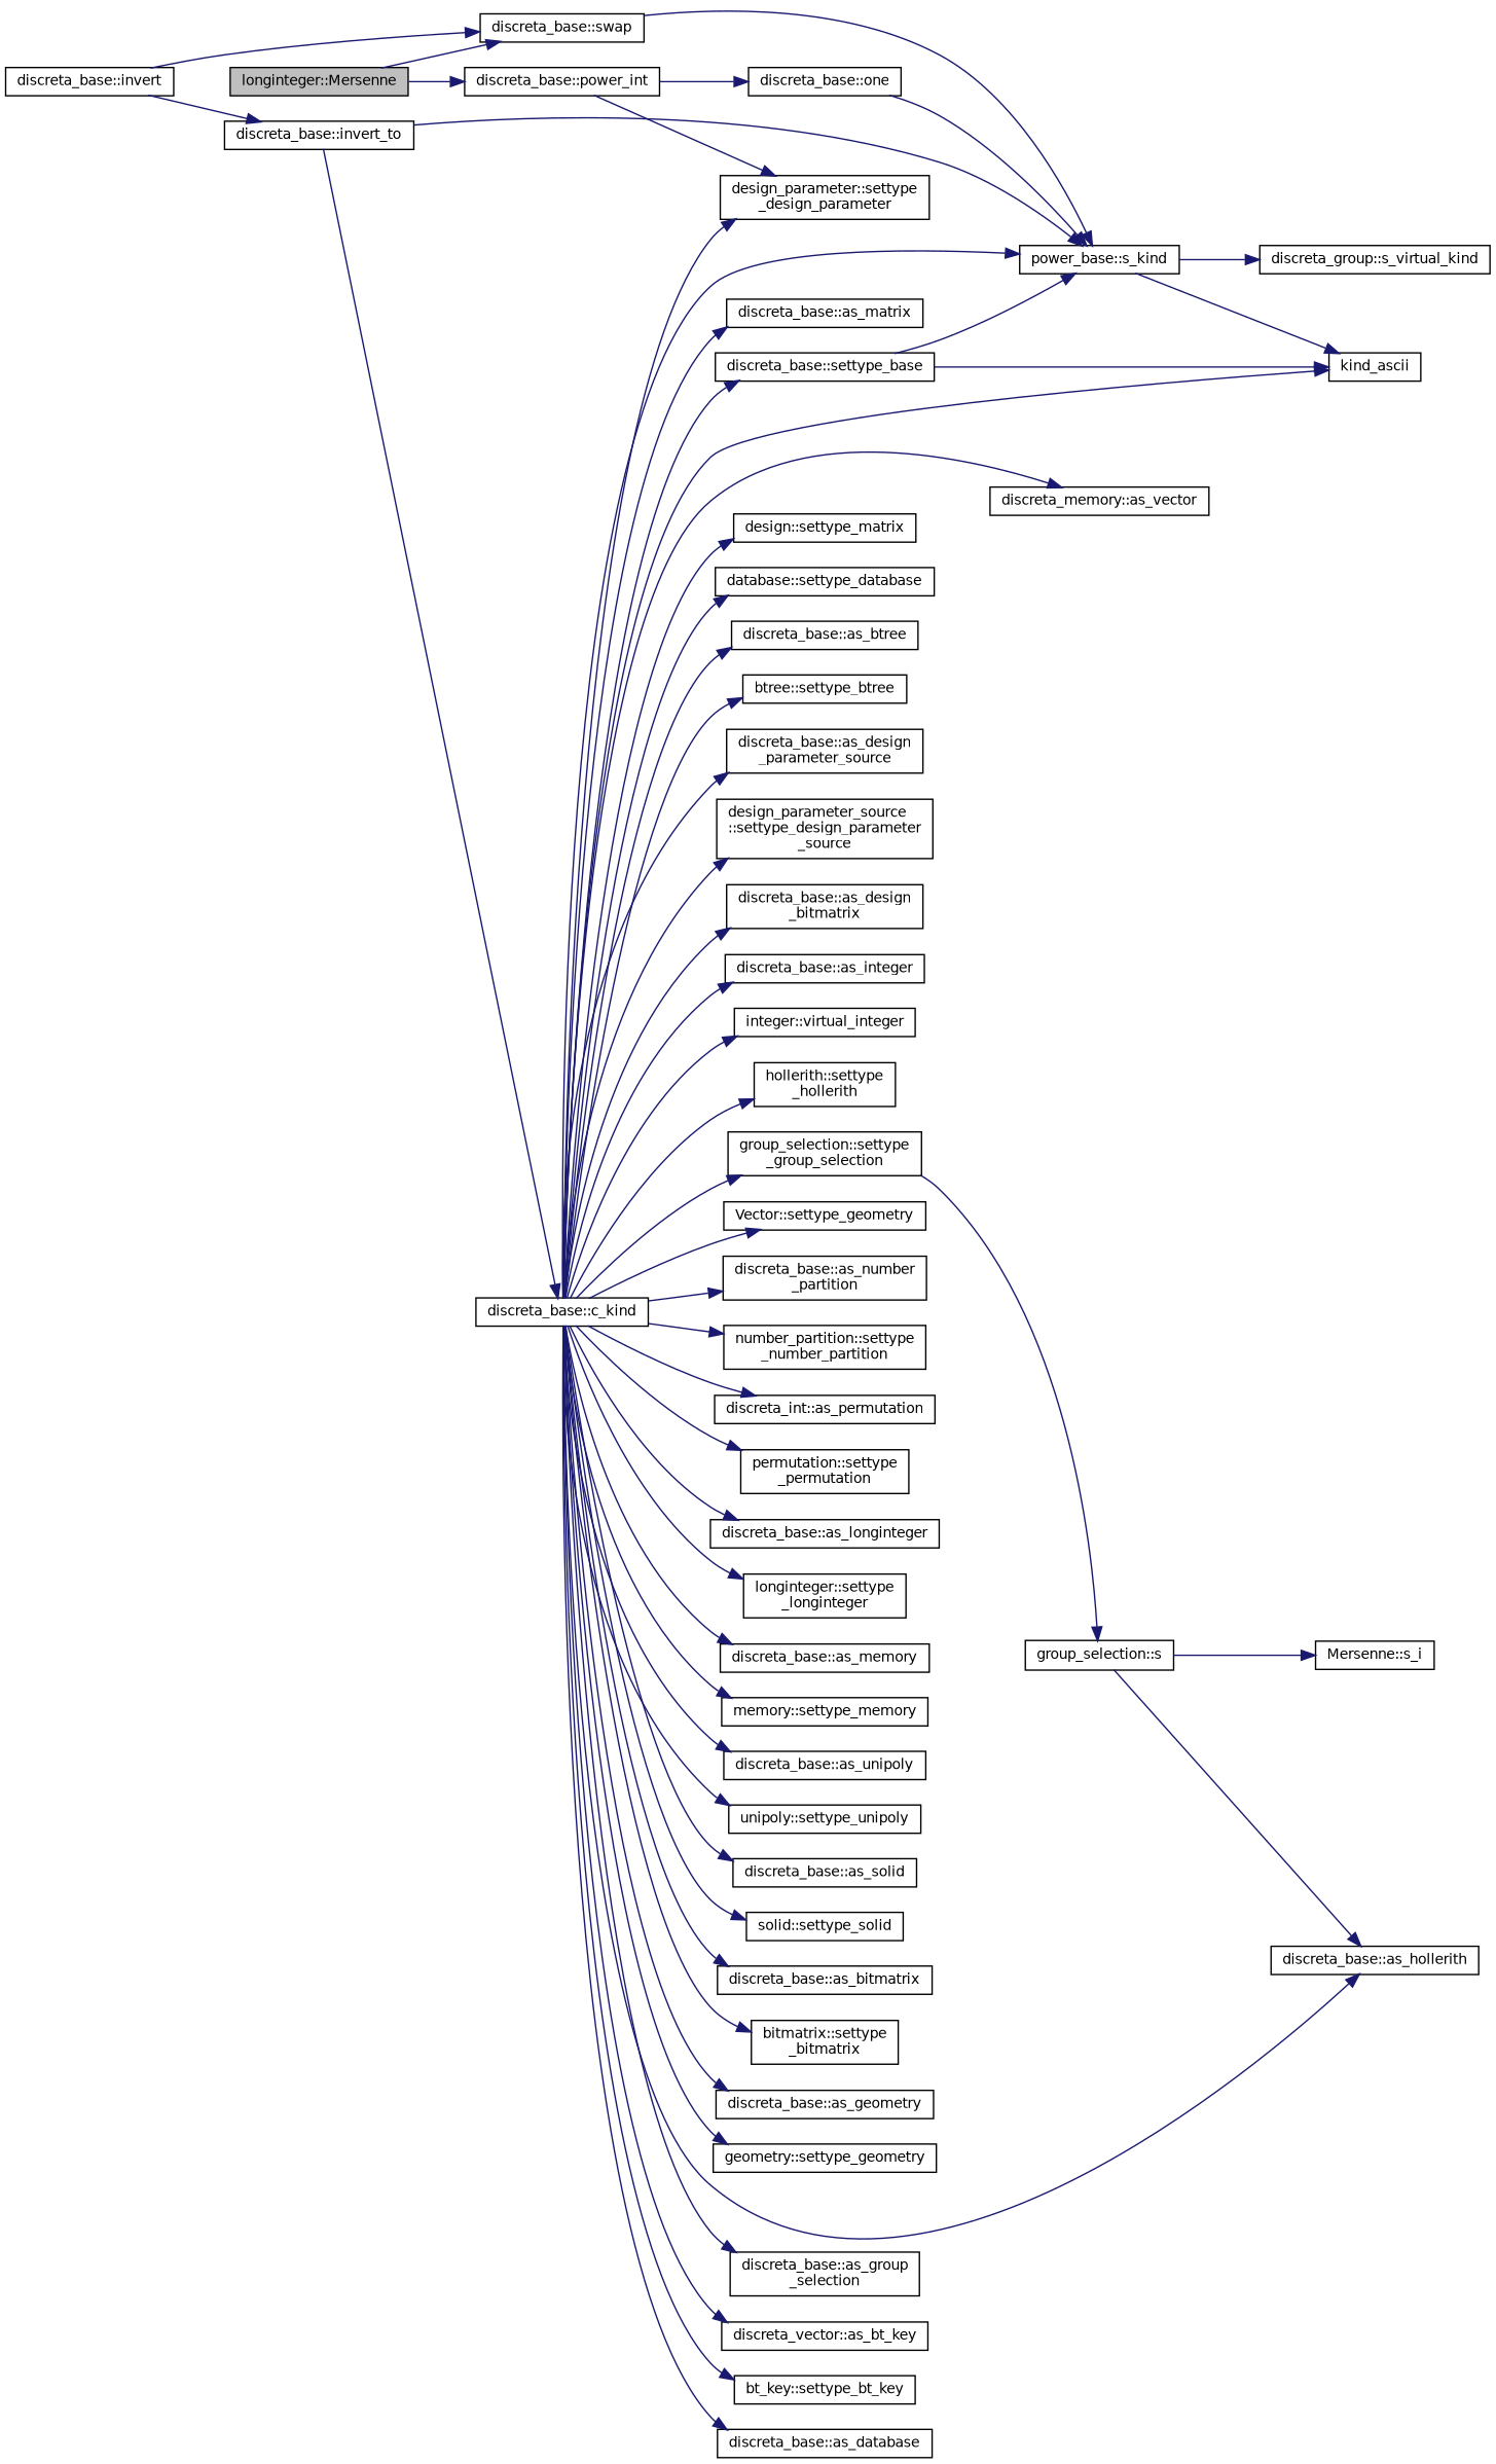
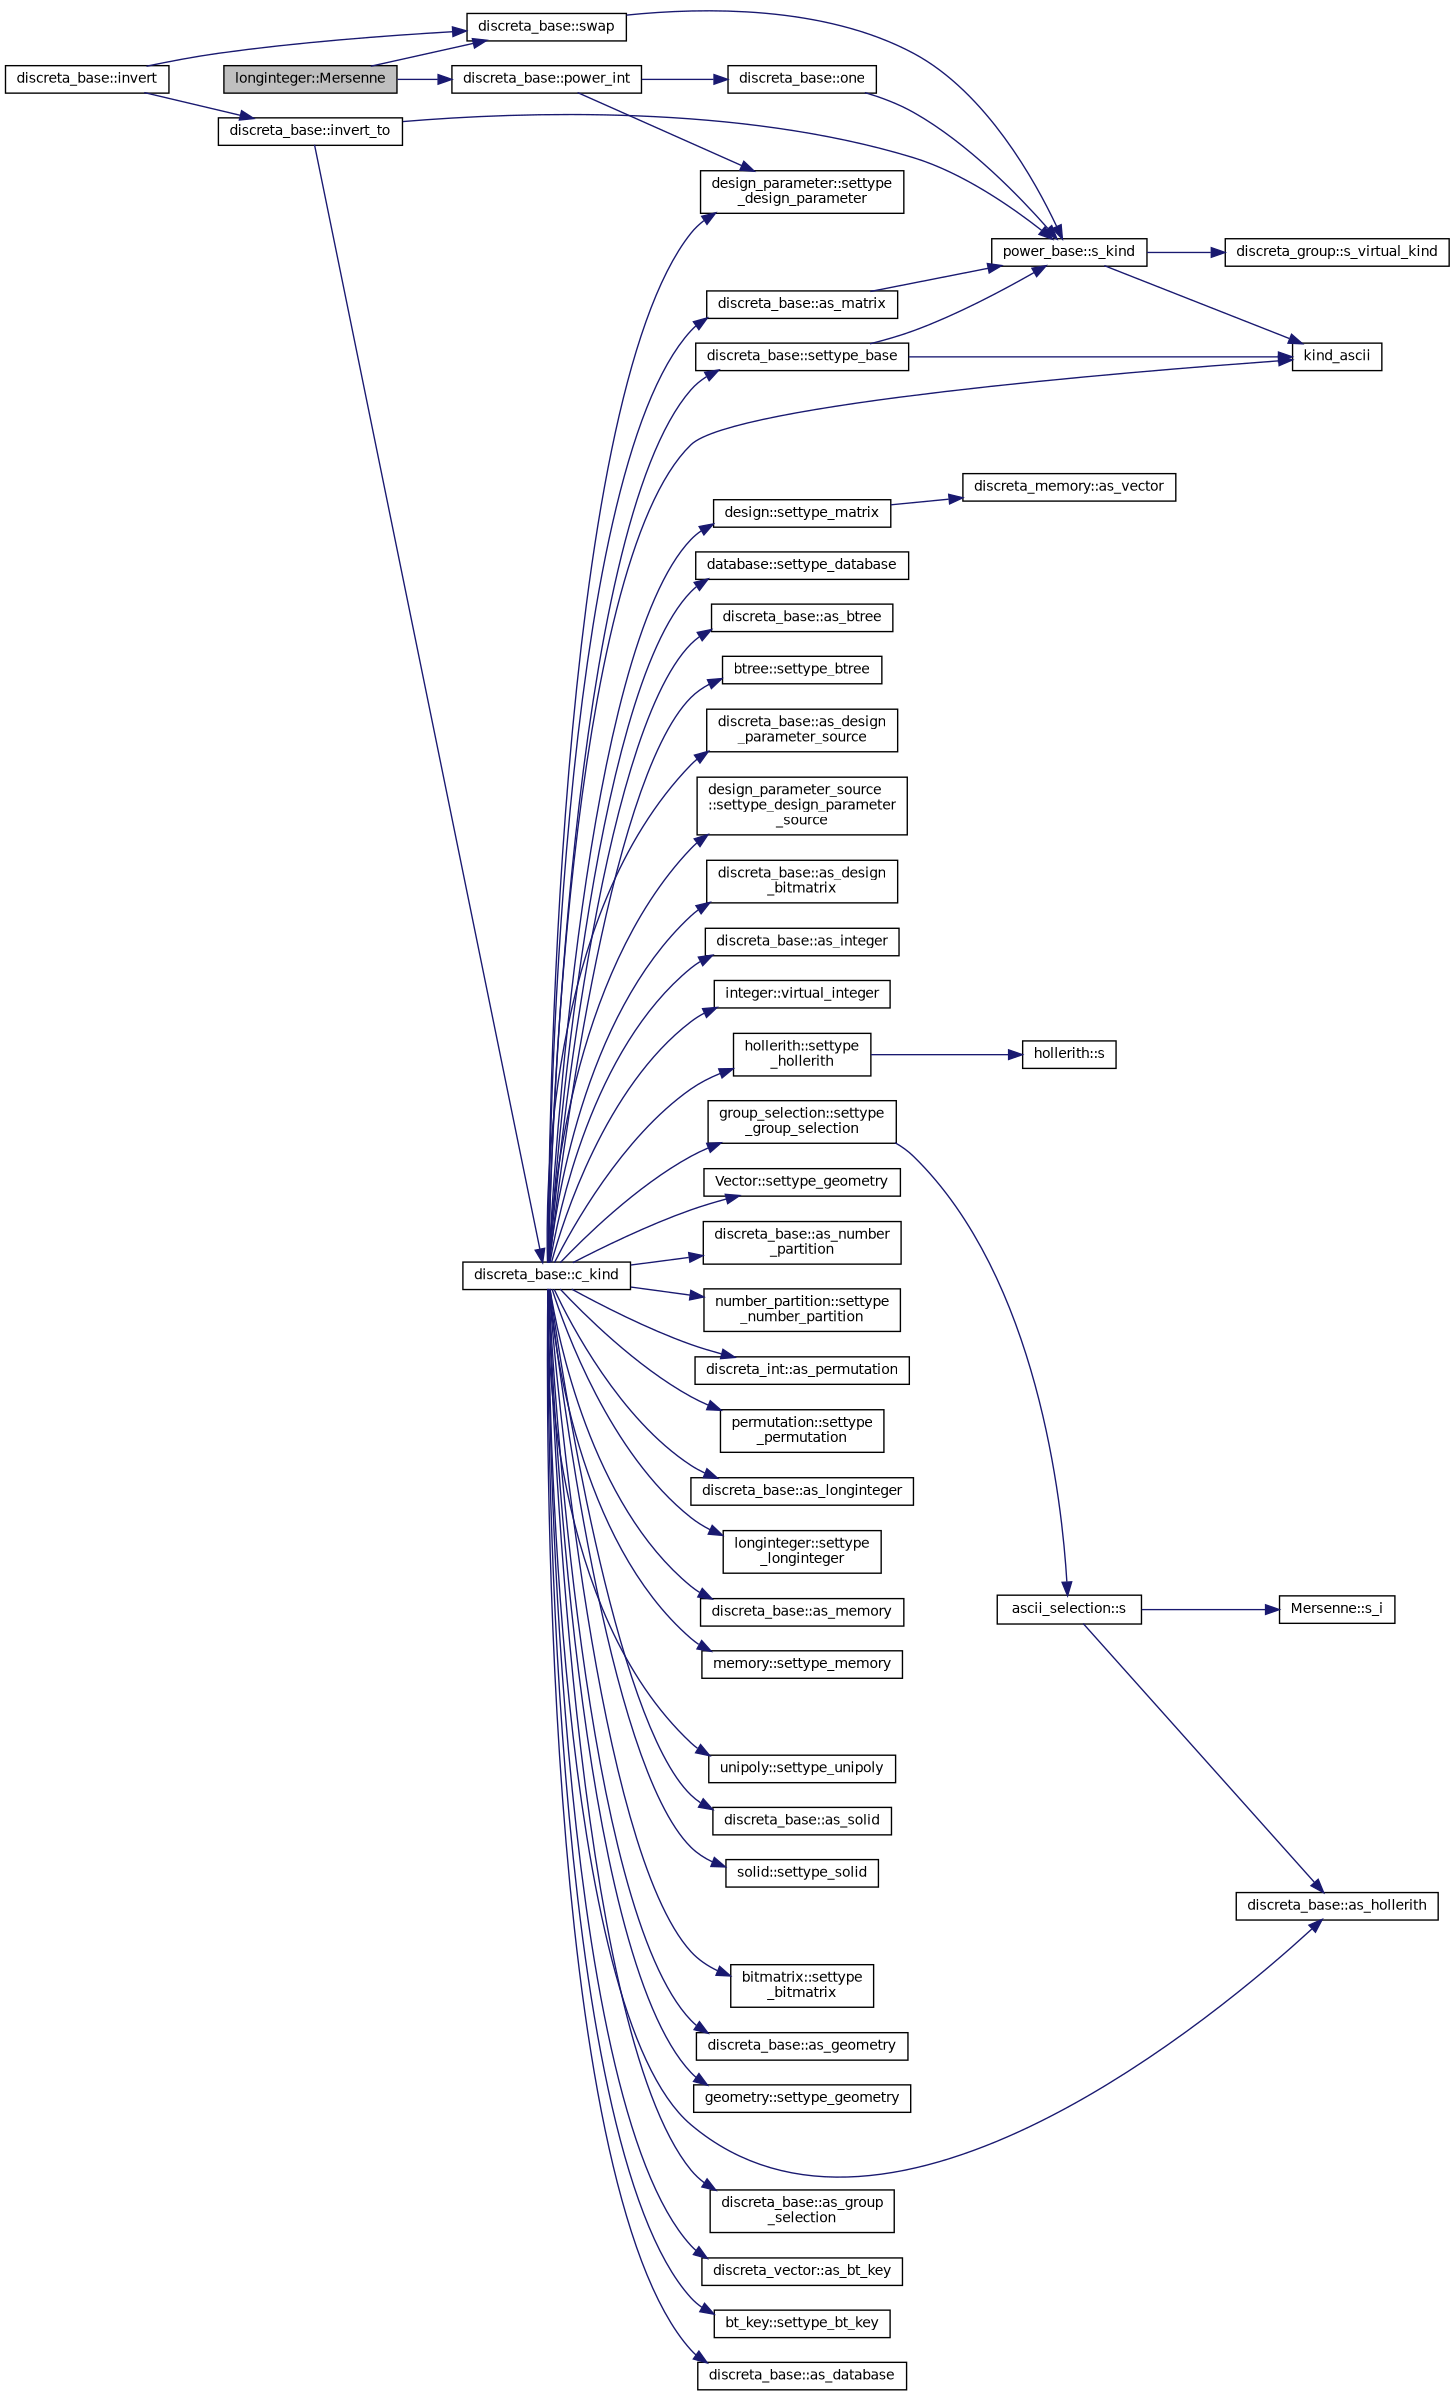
  digraph {
    rankdir=LR
    node [color=black fillcolor=white fontname=Helvetica fontsize=10 shape=record style=filled]
    edge [color=midnightblue fontname=Helvetica fontsize=10 labelfontname=Helvetica labelfontsize=10 style=solid]
    n1 [fillcolor=grey75 fontcolor=black height=0.2 label="longinteger::Mersenne" width=0.4]
    n2 [height=0.2 label="discreta_base::power_int" width=0.4]
    n3 [height=0.2 label="discreta_base::swap" width=0.4]
    n4 [height=0.2 label="discreta_base::one" width=0.4]
    n5 [height=0.2 label="design_parameter::settype\l_design_parameter" width=0.4]
    n6 [height=0.2 label="power_base::s_kind" width=0.4]
    n7 [height=0.2 label="discreta_base::invert" width=0.4]
    n8 [height=0.2 label="discreta_base::invert_to" width=0.4]
    n9 [height=0.2 label="discreta_base::c_kind" width=0.4]
    n10 [height=0.2 label="discreta_group::s_virtual_kind" width=0.4]
    n11 [height=0.2 label=kind_ascii width=0.4]
    n12 [height=0.2 label="discreta_base::settype_base" width=0.4]
    n13 [height=0.2 label="discreta_base::as_integer" width=0.4]
    n14 [height=0.2 label="integer::virtual_integer" width=0.4]
    n15 [height=0.2 label="discreta_memory::as_vector" width=0.4]
    n16 [height=0.2 label="Vector::settype_geometry" width=0.4]
    n17 [height=0.2 label="discreta_base::as_number\l_partition" width=0.4]
    n18 [height=0.2 label="number_partition::settype\l_number_partition" width=0.4]
    n19 [height=0.2 label="discreta_int::as_permutation" width=0.4]
    n20 [height=0.2 label="permutation::settype\l_permutation" width=0.4]
    n21 [height=0.2 label="discreta_base::as_matrix" width=0.4]
    n22 [height=0.2 label="design::settype_matrix" width=0.4]
    n23 [height=0.2 label="discreta_base::as_longinteger" width=0.4]
    n24 [height=0.2 label="longinteger::settype\l_longinteger" width=0.4]
    n25 [height=0.2 label="discreta_base::as_memory" width=0.4]
    n26 [height=0.2 label="memory::settype_memory" width=0.4]
-   n27 [height=0.2 label="discreta_base::as_unipoly" width=0.4]
    n28 [height=0.2 label="unipoly::settype_unipoly" width=0.4]
    n29 [height=0.2 label="discreta_base::as_solid" width=0.4]
    n30 [height=0.2 label="solid::settype_solid" width=0.4]
-   n31 [height=0.2 label="discreta_base::as_bitmatrix" width=0.4]
    n32 [height=0.2 label="bitmatrix::settype\l_bitmatrix" width=0.4]
    n33 [height=0.2 label="discreta_base::as_geometry" width=0.4]
    n34 [height=0.2 label="geometry::settype_geometry" width=0.4]
    n35 [height=0.2 label="discreta_base::as_hollerith" width=0.4]
    n36 [height=0.2 label="hollerith::settype\l_hollerith" width=0.4]
    n37 [height=0.2 label="discreta_base::as_group\l_selection" width=0.4]
    n38 [height=0.2 label="group_selection::settype\l_group_selection" width=0.4]
    n39 [height=0.2 label="discreta_vector::as_bt_key" width=0.4]
    n40 [height=0.2 label="bt_key::settype_bt_key" width=0.4]
    n41 [height=0.2 label="discreta_base::as_database" width=0.4]
    n42 [height=0.2 label="database::settype_database" width=0.4]
    n43 [height=0.2 label="discreta_base::as_btree" width=0.4]
    n44 [height=0.2 label="btree::settype_btree" width=0.4]
    n45 [height=0.2 label="discreta_base::as_design\l_parameter_source" width=0.4]
    n46 [height=0.2 label="design_parameter_source\l::settype_design_parameter\l_source" width=0.4]
    n47 [height=0.2 label="discreta_base::as_design\l_bitmatrix" width=0.4]
-   n49 [height=0.2 label="group_selection::s" width=0.4]
+   n48 [height=0.2 label="hollerith::s" width=0.4]
+   n49 [height=0.2 label="ascii_selection::s" width=0.4]
    n50 [height=0.2 label="Mersenne::s_i" width=0.4]
    n1 -> n2
    n1 -> n3
    n2 -> n4
    n2 -> n5
    n3 -> n6
    n4 -> n6
    n6 -> n10
    n6 -> n11
    n7 -> n3
    n7 -> n8
    n8 -> n6
    n8 -> n9
    n9 -> n5
-   n9 -> n6
+   n21 -> n6
    n9 -> n11
    n9 -> n12
    n9 -> n13
    n9 -> n14
-   n9 -> n15
+   n22 -> n15
    n9 -> n16
    n9 -> n17
    n9 -> n18
    n9 -> n19
    n9 -> n20
    n9 -> n21
    n9 -> n22
    n9 -> n23
    n9 -> n24
    n9 -> n25
    n9 -> n26
-   n9 -> n27
    n9 -> n28
    n9 -> n29
    n9 -> n30
-   n9 -> n31
    n9 -> n32
    n9 -> n33
    n9 -> n34
    n9 -> n35
    n9 -> n36
    n9 -> n37
    n9 -> n38
    n9 -> n39
    n9 -> n40
    n9 -> n41
    n9 -> n42
    n9 -> n43
    n9 -> n44
    n9 -> n45
    n9 -> n46
    n9 -> n47
    n12 -> n6
    n12 -> n11
+   n36 -> n48
    n38 -> n49
    n49 -> n35
    n49 -> n50
  }
